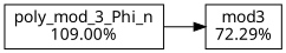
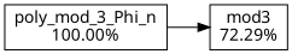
  digraph {
    rankdir=LR
    fontname="Noto Sans"
    node [shape=box fontname="Noto Sans"]
-   n1 [label="poly_mod_3_Phi_n\n109.00%"]
+   n1 [label="poly_mod_3_Phi_n\n100.00%"]
    n2 [label="mod3\n72.29%"]
    subgraph sub_1 {
      n1
      n2
    }
    n1 -> n2 [fontname="Noto Sans"]
  }
